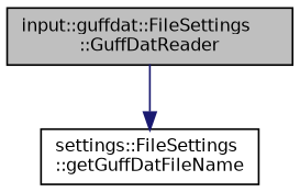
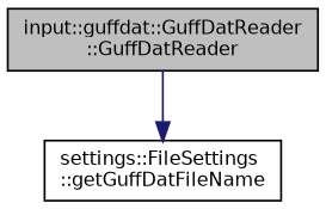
  digraph {
    rankdir=TB
    node [color=black fontname=Helvetica fontsize=10 shape=record style=filled]
-   n1 [fillcolor=grey75 fontcolor=black height=0.2 label="input::guffdat::FileSettings\l::GuffDatReader" width=0.4]
+   n1 [fillcolor=grey75 fontcolor=black height=0.2 label="input::guffdat::GuffDatReader\l::GuffDatReader" width=0.4]
    n2 [fillcolor=white height=0.2 label="settings::FileSettings\l::getGuffDatFileName" width=0.4]
    n1 -> n2 [color=midnightblue fontname=Helvetica fontsize=10 labelfontname=Helvetica labelfontsize=10 style=solid]
  }
